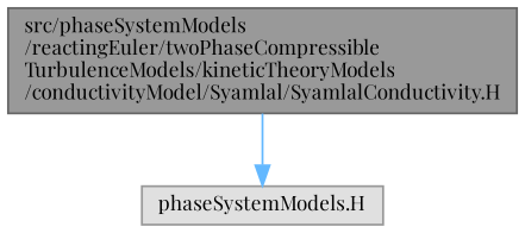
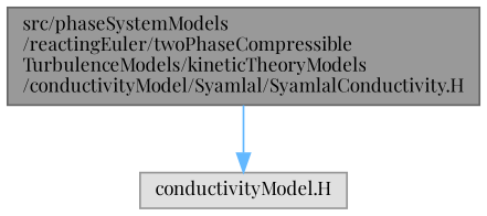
  digraph {
    fontname="Playfair Display"
    node [fontname="Playfair Display" fontsize=10 shape=box style=filled]
    n1 [color=gray40 fillcolor=grey60 fontcolor=black height=0.2 label="src/phaseSystemModels\l/reactingEuler/twoPhaseCompressible\lTurbulenceModels/kineticTheoryModels\l/conductivityModel/Syamlal/SyamlalConductivity.H" width=0.4]
-   n2 [color=grey60 fillcolor="#E0E0E0" height=0.2 label="phaseSystemModels.H" width=0.4]
+   n2 [color=grey60 fillcolor="#E0E0E0" height=0.2 label="conductivityModel.H" width=0.4]
    n1 -> n2 [color=steelblue1 fontname="Playfair Display" fontsize=10 labelfontname=Helvetica labelfontsize=10 style=solid]
  }
